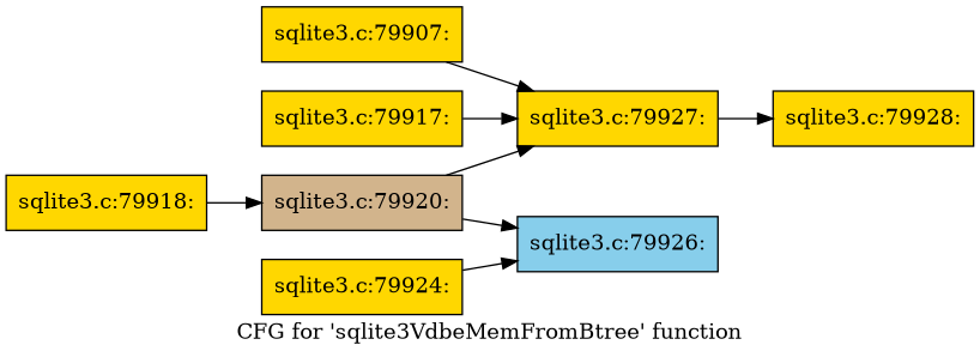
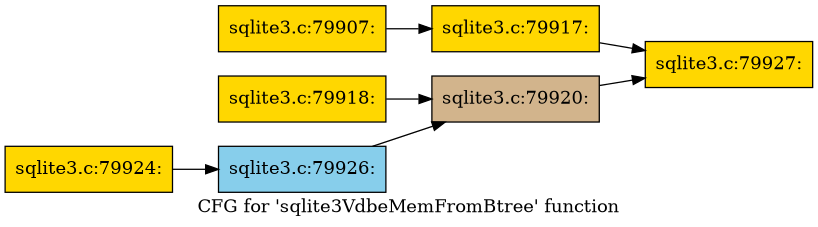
  digraph {
    label="CFG for 'sqlite3VdbeMemFromBtree' function"
    rankdir=LR
    node [fillcolor=gold shape=record style=filled]
    n1 [label="{sqlite3.c:79907:}"]
    n2 [label="{sqlite3.c:79917:}"]
    n3 [label="{sqlite3.c:79927:}"]
-   n4 [label="{sqlite3.c:79928:}"]
    n5 [label="{sqlite3.c:79918:}"]
    n6 [fillcolor=tan label="{sqlite3.c:79920:}"]
    n7 [fillcolor=skyblue label="{sqlite3.c:79926:}"]
    n8 [label="{sqlite3.c:79924:}"]
-   n1 -> n3
+   n1 -> n2
    n2 -> n3
-   n3 -> n4
    n5 -> n6
    n6 -> n3
-   n6 -> n7
+   n7 -> n6
    n8 -> n7
  }
